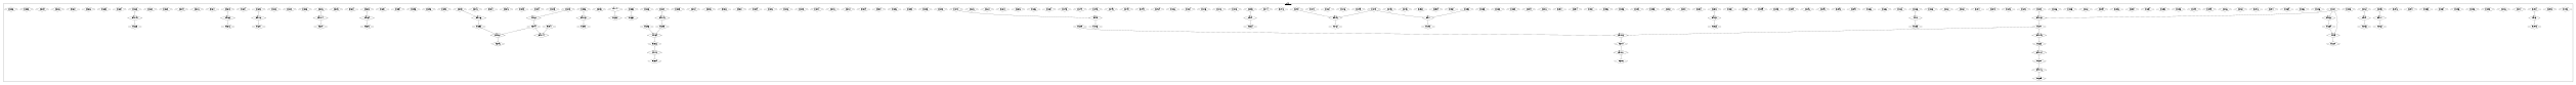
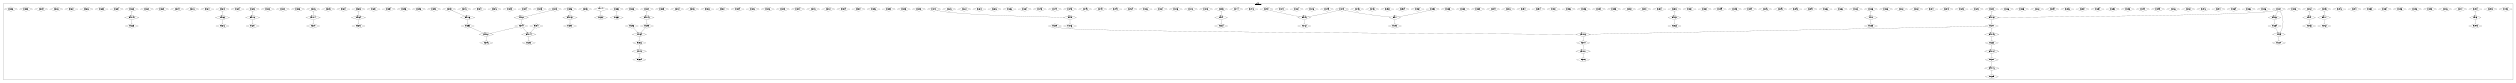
  digraph {
    mincross=2.0
    rankdir=TB
    node [fillcolor=white fontsize=11 shape=diamond style=filled]
    edge [color="#000000" dir=none weight=1]
    n1 [height=0.000000 label=TV1003 width=0.000000]
    n2 [height=0.000000 label=TV2003 width=0.000000]
    n3 [height=0.000000 label=TV2004 width=0.000000]
    n4 [height=0.000000 label=TV2005 width=0.000000]
    marr3 [height=.1 width=.1]
    n6 [height=0.000000 label=TV2017 width=0.000000]
    n7 [height=0.000000 label=TV2026 width=0.000000]
    n8 [height=0.000000 label=TV2030 width=0.000000]
    n9 [height=0.000000 label=TV2031 width=0.000000]
    marr7 [height=.1 width=.1]
    n11 [height=0.000000 label=TV2032 width=0.000000]
    n12 [height=0.000000 label=TV2033 width=0.000000]
    n13 [height=0.000000 label=TV2034 width=0.000000]
    n14 [height=0.000000 label=TV2035 width=0.000000]
    n15 [height=0.000000 label=TV2041 width=0.000000]
    n16 [height=0.000000 label=TV2048 width=0.000000]
    n17 [height=0.000000 label=TV2053 width=0.000000]
    n18 [height=0.000000 label=TV2055 width=0.000000]
    n19 [height=0.000000 label=TV2060 width=0.000000]
    n20 [height=0.000000 label=TV2062 width=0.000000]
    marr17 [height=.1 width=.1]
    n22 [height=0.000000 label=TV2064 width=0.000000]
    n23 [height=0.000000 label=TV2065 width=0.000000]
    marr19 [height=.1 width=.1]
    n25 [height=0.000000 label=TV2066 width=0.000000]
    n26 [height=0.000000 label=TV2068 width=0.000000]
    n27 [height=0.000000 label=TV2069 width=0.000000]
    n28 [height=0.000000 label=TV2071 width=0.000000]
    n29 [height=0.000000 label=TV2078 width=0.000000]
    n30 [height=0.000000 label=TV2080 width=0.000000]
    n31 [height=0.000000 label=TV2086 width=0.000000]
    n32 [height=0.000000 label=TV2090 width=0.000000]
    n33 [height=0.000000 label=TV2091 width=0.000000]
    n34 [height=0.000000 label=TV2252 width=0.000000]
    n35 [height=0.000000 label=TV2253 width=0.000000]
    n36 [height=0.000000 label=TV2254 width=0.000000]
    n37 [height=0.000000 label=TV2257 width=0.000000]
    n38 [height=0.000000 label=TV2258 width=0.000000]
    n39 [height=0.000000 label=TV2259 width=0.000000]
    n40 [height=0.000000 label=TV2261 width=0.000000]
    n41 [height=0.000000 label=TV2265 width=0.000000]
    n42 [height=0.000000 label=TV2268 width=0.000000]
    n43 [height=0.000000 label=TV2269 width=0.000000]
    marr38 [height=.1 width=.1]
    n45 [height=0.000000 label=TV2270 width=0.000000]
    marr39 [height=.1 width=.1]
    n47 [height=0.000000 label=TV2271 width=0.000000]
    n48 [height=0.000000 label=TV2272 width=0.000000]
    n49 [height=0.000000 label=TV2273 width=0.000000]
    n50 [height=0.000000 label=TV2275 width=0.000000]
    n51 [height=0.000000 label=TV2277 width=0.000000]
    n52 [height=0.000000 label=TV2280 width=0.000000]
    n53 [height=0.000000 label=TV2281 width=0.000000]
    n54 [height=0.000000 label=TV2282 width=0.000000]
    n55 [height=0.000000 label=TV2283 width=0.000000]
    n56 [height=0.000000 label=TV2284 width=0.000000]
    n57 [height=0.000000 label=TV2285 width=0.000000]
    marr50 [height=.1 width=.1]
    n59 [height=0.000000 label=TV2286 width=0.000000]
    n60 [height=0.000000 label=TV2288 width=0.000000]
    n61 [height=0.000000 label=TV2290 width=0.000000]
    n62 [height=0.000000 label=TV2293 width=0.000000]
    n63 [height=0.000000 label=TV2295 width=0.000000]
    n64 [height=0.000000 label=TV2296 width=0.000000]
    n65 [height=0.000000 label=TV2297 width=0.000000]
    n66 [height=0.000000 label=TV2298 width=0.000000]
    n67 [height=0.000000 label=TV2299 width=0.000000]
    n68 [height=0.000000 label=TV2300 width=0.000000]
    n69 [height=0.000000 label=TV2301 width=0.000000]
    n70 [height=0.000000 label=TV2302 width=0.000000]
    n71 [height=0.000000 label=TV2304 width=0.000000]
    n72 [height=0.000000 label=TV2501 width=0.000000]
    n73 [height=0.000000 label=TV2502 width=0.000000]
    n74 [height=0.000000 label=TV2503 width=0.000000]
    n75 [height=0.000000 label=TV2504 width=0.000000]
    n76 [height=0.000000 label=TV2506 width=0.000000]
    n77 [height=0.000000 label=TV2508 width=0.000000]
    n78 [height=0.000000 label=TV2511 width=0.000000]
    n79 [height=0.000000 label=TV2514 width=0.000000]
    n80 [height=0.000000 label=TV2515 width=0.000000]
    marr72 [height=.1 width=.1]
    n82 [height=0.000000 label=TV2517 width=0.000000]
    n83 [height=0.000000 label=TV2518 width=0.000000]
    n84 [height=0.000000 label=TV2519 width=0.000000]
    n85 [height=0.000000 label=TV2520 width=0.000000]
    n86 [height=0.000000 label=TV2522 width=0.000000]
    n87 [height=0.000000 label=TV2523 width=0.000000]
    n88 [height=0.000000 label=TV2524 width=0.000000]
    marr79 [height=.1 width=.1]
    n90 [height=0.000000 label=TV2525 width=0.000000]
    n91 [height=0.000000 label=TV2527 width=0.000000]
    n92 [height=0.000000 label=TV2529 width=0.000000]
    n93 [height=0.000000 label=TV2530 width=0.000000]
    n94 [height=0.000000 label=TV2753 width=0.000000]
    n95 [height=0.000000 label=TV2755 width=0.000000]
    n96 [height=0.000000 label=TV2757 width=0.000000]
    n97 [height=0.000000 label=TV2759 width=0.000000]
    n98 [height=0.000000 label=TV2762 width=0.000000]
    n99 [height=0.000000 label=TV2764 width=0.000000]
    n100 [height=0.000000 label=TV2766 width=0.000000]
    marr90 [height=.1 width=.1]
    n102 [height=0.000000 label=TV2770 width=0.000000]
    n103 [height=0.000000 label=TV2772 width=0.000000]
    n104 [height=0.000000 label=TV2773 width=0.000000]
    n105 [height=0.000000 label=TV2774 width=0.000000]
    n106 [height=0.000000 label=TV2775 width=0.000000]
    n107 [height=0.000000 label=TV2780 width=0.000000]
    n108 [height=0.000000 label=TV2781 width=0.000000]
    n109 [height=0.000000 label=TV2782 width=0.000000]
    marr98 [height=.1 width=.1]
    n111 [height=0.000000 label=TV2783 width=0.000000]
    n112 [height=0.000000 label=TV2784 width=0.000000]
    n113 [height=0.000000 label=TV2788 width=0.000000]
    n114 [height=0.000000 label=TV2789 width=0.000000]
    n115 [height=0.000000 label=TV2790 width=0.000000]
    n116 [height=0.000000 label=TV2792 width=0.000000]
    n117 [height=0.000000 label=TV2795 width=0.000000]
    n118 [height=0.000000 label=TV2796 width=0.000000]
    n119 [height=0.000000 label=TV2797 width=0.000000]
    n120 [height=0.000000 label=TV2798 width=0.000000]
    n121 [height=0.000000 label=TV2804 width=0.000000]
    n122 [height=0.000000 label=TV2806 width=0.000000]
    n123 [height=0.000000 label=TV2808 width=0.000000]
    n124 [height=0.000000 label=TV2810 width=0.000000]
    n125 [height=0.000000 label=TV2812 width=0.000000]
    n126 [height=0.000000 label=TV2813 width=0.000000]
    n127 [height=0.000000 label=TV3001 width=0.000000]
    n128 [height=0.000000 label=TV3002 width=0.000000]
    n129 [height=0.000000 label=TV3003 width=0.000000]
    n130 [height=0.000000 label=TV3005 width=0.000000]
    n131 [height=0.000000 label=TV3006 width=0.000000]
    n132 [height=0.000000 label=TV3007 width=0.000000]
    n133 [height=0.000000 label=TV3008 width=0.000000]
    marr121 [height=.1 width=.1]
    n135 [height=0.000000 label=TV3009 width=0.000000]
    n136 [height=0.000000 label=TV3010 width=0.000000]
    marr123 [height=.1 width=.1]
    n138 [height=0.000000 label=TV3011 width=0.000000]
    marr124 [height=.1 width=.1]
    n140 [height=0.000000 label=TV3012 width=0.000000]
    n141 [height=0.000000 label=TV3013 width=0.000000]
    n142 [height=0.000000 label=TV3014 width=0.000000]
    n143 [height=0.000000 label=TV3015 width=0.000000]
    n144 [height=0.000000 label=TV3016 width=0.000000]
    n145 [height=0.000000 label=TV3017 width=0.000000]
    marr130 [height=.1 width=.1]
    n147 [height=0.000000 label=TV3018 width=0.000000]
    n148 [height=0.000000 label=TV3019 width=0.000000]
    n149 [height=0.000000 label=TV3020 width=0.000000]
    n150 [height=0.000000 label=TV3021 width=0.000000]
    n151 [height=0.000000 label=TV3022 width=0.000000]
    n152 [height=0.000000 label=TV3023 width=0.000000]
    n153 [height=0.000000 label=TV3024 width=0.000000]
    n154 [height=0.000000 label=TV3025 width=0.000000]
    n155 [height=0.000000 label=TV3026 width=0.000000]
    marr139 [height=.1 width=.1]
    n157 [height=0.000000 label=TV3027 width=0.000000]
    n158 [height=0.000000 label=TV3028 width=0.000000]
    n159 [height=0.000000 label=TV3029 width=0.000000]
    marr142 [height=.1 width=.1]
    n161 [height=0.000000 label=TV3030 width=0.000000]
    marr143 [height=.1 width=.1]
+   n163 [height=0.000000 label=TV3031 width=0.000000]
    marr144 [height=.1 width=.1]
    n165 [height=0.000000 label=TV3032 width=0.000000]
    n166 [height=0.000000 label=TV3033 width=0.000000]
    n167 [height=0.000000 label=TV3034 width=0.000000]
    marr147 [height=.1 width=.1]
    n169 [height=0.000000 label=TV3035 width=0.000000]
    n170 [height=0.000000 label=TV3036 width=0.000000]
    n171 [height=0.000000 label=TV3037 width=0.000000]
    marr150 [height=.1 width=.1]
    n173 [height=0.000000 label=TV3038 width=0.000000]
    n174 [height=0.000000 label=TV3041 width=0.000000]
    n175 [height=0.000000 label=TV3042 width=0.000000]
    n176 [height=0.000000 label=TV3043 width=0.000000]
    n177 [height=0.000000 label=TV3044 width=0.000000]
    n178 [height=0.000000 label=TV3045 width=0.000000]
    n179 [height=0.000000 label=TV3046 width=0.000000]
    n180 [height=0.000000 label=TV3047 width=0.000000]
    n181 [height=0.000000 label=TV3048 width=0.000000]
    n182 [height=0.000000 label=TV3049 width=0.000000]
    marr160 [height=.1 width=.1]
    n184 [height=0.000000 label=TV3050 width=0.000000]
    n185 [height=0.000000 label=TV3051 width=0.000000]
    n186 [height=0.000000 label=TV3052 width=0.000000]
    n187 [height=0.000000 label=TV3053 width=0.000000]
    n188 [height=0.000000 label=TV3054 width=0.000000]
    n189 [height=0.000000 label=TV3055 width=0.000000]
    marr166 [height=.1 width=.1]
    n191 [height=0.000000 label=TV3096 width=0.000000]
    marr167 [height=.1 width=.1]
    n193 [height=0.000000 label=TV3201 width=0.000000]
    n194 [height=0.000000 label=TV3202 width=0.000000]
    marr169 [height=.1 width=.1]
    n196 [height=0.000000 label=TV3203 width=0.000000]
    n197 [height=0.000000 label=TV3204 width=0.000000]
    n198 [height=0.000000 label=TV3205 width=0.000000]
    n199 [height=0.000000 label=TV3206 width=0.000000]
    n200 [height=0.000000 label=TV3207 width=0.000000]
    marr174 [height=.1 width=.1]
    n202 [height=0.000000 label=TV3208 width=0.000000]
    n203 [height=0.000000 label=TV3209 width=0.000000]
    marr176 [height=.1 width=.1]
    n205 [height=0.000000 label=TV3210 width=0.000000]
    n206 [height=0.000000 label=TV3211 width=0.000000]
    marr178 [height=.1 width=.1]
    n208 [height=0.000000 label=TV3212 width=0.000000]
    n209 [height=0.000000 label=TV3213 width=0.000000]
    n210 [height=0.000000 label=TV3214 width=0.000000]
    n211 [height=0.000000 label=TV3215 width=0.000000]
    n212 [height=0.000000 label=TV3216 width=0.000000]
    marr183 [height=.1 width=.1]
    n214 [height=0.000000 label=TV3217 width=0.000000]
    n215 [height=0.000000 label=TV3218 width=0.000000]
    n216 [height=0.000000 label=TV3219 width=0.000000]
    n217 [height=0.000000 label=TV3220 width=0.000000]
    n218 [height=0.000000 label=TV3221 width=0.000000]
    n219 [height=0.000000 label=TV3222 width=0.000000]
    n220 [height=0.000000 label=TV3223 width=0.000000]
    marr190 [height=.1 width=.1]
    n222 [height=0.000000 label=TV3224 width=0.000000]
    n223 [height=0.000000 label=TV3225 width=0.000000]
    n224 [height=0.000000 label=TV3226 width=0.000000]
    n225 [height=0.000000 label=TV3227 width=0.000000]
    n226 [height=0.000000 label=TV3228 width=0.000000]
    n227 [height=0.000000 label=TV3229 width=0.000000]
    n228 [height=0.000000 label=TV3230 width=0.000000]
    n229 [height=0.000000 label=TV3231 width=0.000000]
    marr198 [height=.1 width=.1]
    n231 [height=0.000000 label=TV3232 width=0.000000]
    subgraph cluster_1 {
      label=Tikaboo
      n1
      n2
      n3
      n4
      marr3
      n6
      n7
      n8
      n9
      marr7
      n11
      n12
      n13
      n14
      n15
      n16
      n17
      n18
      n19
      n20
      marr17
      n22
      n23
      marr19
      n25
      n26
      n27
      n28
      n29
      n30
      n31
      n32
      n33
      n34
      n35
      n36
      n37
      n38
      n39
      n40
      n41
      n42
      n43
      marr38
      n45
      marr39
      n47
      n48
      n49
      n50
      n51
      n52
      n53
      n54
      n55
      n56
      n57
      marr50
      n59
      n60
      n61
      n62
      n63
      n64
      n65
      n66
      n67
      n68
      n69
      n70
      n71
      n72
      n73
      n74
      n75
      n76
      n77
      n78
      n79
      n80
      marr72
      n82
      n83
      n84
      n85
      n86
      n87
      n88
      marr79
      n90
      n91
      n92
      n93
      n94
      n95
      n96
      n97
      n98
      n99
      n100
      marr90
      n102
      n103
      n104
      n105
      n106
      n107
      n108
      n109
      marr98
      n111
      n112
      n113
      n114
      n115
      n116
      n117
      n118
      n119
      n120
      n121
      n122
      n123
      n124
      n125
      n126
      n127
      n128
      n129
      n130
      n131
      n132
      n133
      marr121
      n135
      n136
      marr123
      n138
      marr124
      n140
      n141
      n142
      n143
      n144
      n145
      marr130
      n147
      n148
      n149
      n150
      n151
      n152
      n153
      n154
      n155
      marr139
      n157
      n158
      n159
      marr142
      n161
      marr143
+     n163
      marr144
      n165
      n166
      n167
      marr147
      n169
      n170
      n171
      marr150
      n173
      n174
      n175
      n176
      n177
      n178
      n179
      n180
      n181
      n182
      marr160
      n184
      n185
      n186
      n187
      n188
      n189
      marr166
      n191
      marr167
      n193
      n194
      marr169
      n196
      n197
      n198
      n199
      n200
      marr174
      n202
      n203
      marr176
      n205
      n206
      marr178
      n208
      n209
      n210
      n211
      n212
      marr183
      n214
      n215
      n216
      n217
      n218
      n219
      n220
      marr190
      n222
      n223
      n224
      n225
      n226
      n227
      n228
      n229
      marr198
      n231
    }
    n3 -> marr3
    marr3 -> n4 [weight=2]
    marr7 -> n9 [weight=2]
    n17 -> marr7
    n18 -> marr17
    marr17 -> n20 [weight=2]
    n22 -> marr19
    marr19 -> n23 [weight=2]
    n43 -> marr39
    marr38 -> n43 [weight=2]
    marr39 -> n45 [weight=2]
    n47 -> marr38
    n47 -> marr39
    n47 -> marr130
    n55 -> marr72
    marr50 -> n57 [weight=2]
    n70 -> marr50
    marr72 -> n80 [weight=2]
    marr79 -> n88 [weight=2]
    n90 -> marr79
    n96 -> marr98
    marr90 -> n100 [weight=2]
    n103 -> marr90
    n106 -> marr7
    n106 -> marr98
    marr98 -> n109 [weight=2]
    n127 -> marr130
    marr121 -> n133 [weight=2]
    n136 -> marr121
    marr123 -> n136 [weight=2]
    n138 -> marr176
    marr124 -> n138 [weight=2]
    n145 -> marr123
    n145 -> marr198
    marr130 -> n145 [weight=2]
    n149 -> marr123
    n155 -> marr142
    marr139 -> n155 [weight=2]
    n157 -> marr143
    marr142 -> n159 [weight=2]
    n161 -> marr139
    marr143 -> n161 [weight=2]
+   marr144 -> n163 [weight=2]
    n166 -> n165
    marr147 -> n167 [weight=2]
    n170 -> marr139
    marr150 -> n171 [weight=2]
    n173 -> marr150
    n174 -> marr144
    n175 -> marr160
    n182 -> marr144
    n182 -> marr167
    marr160 -> n182 [weight=2]
    n184 -> marr166
    n189 -> marr167
    marr166 -> n189 [weight=2]
    marr167 -> n191 [weight=2]
    marr169 -> n194 [weight=2]
    n196 -> marr169
    n199 -> marr174
    marr174 -> n200 [weight=2]
    marr176 -> n203 [weight=2]
    marr178 -> n206 [weight=2]
    n209 -> marr178
    n211 -> marr183
    marr183 -> n212 [weight=2]
    n219 -> marr190
    marr190 -> n220 [weight=2]
    n229 -> marr124
    marr198 -> n229 [weight=2]
  }
